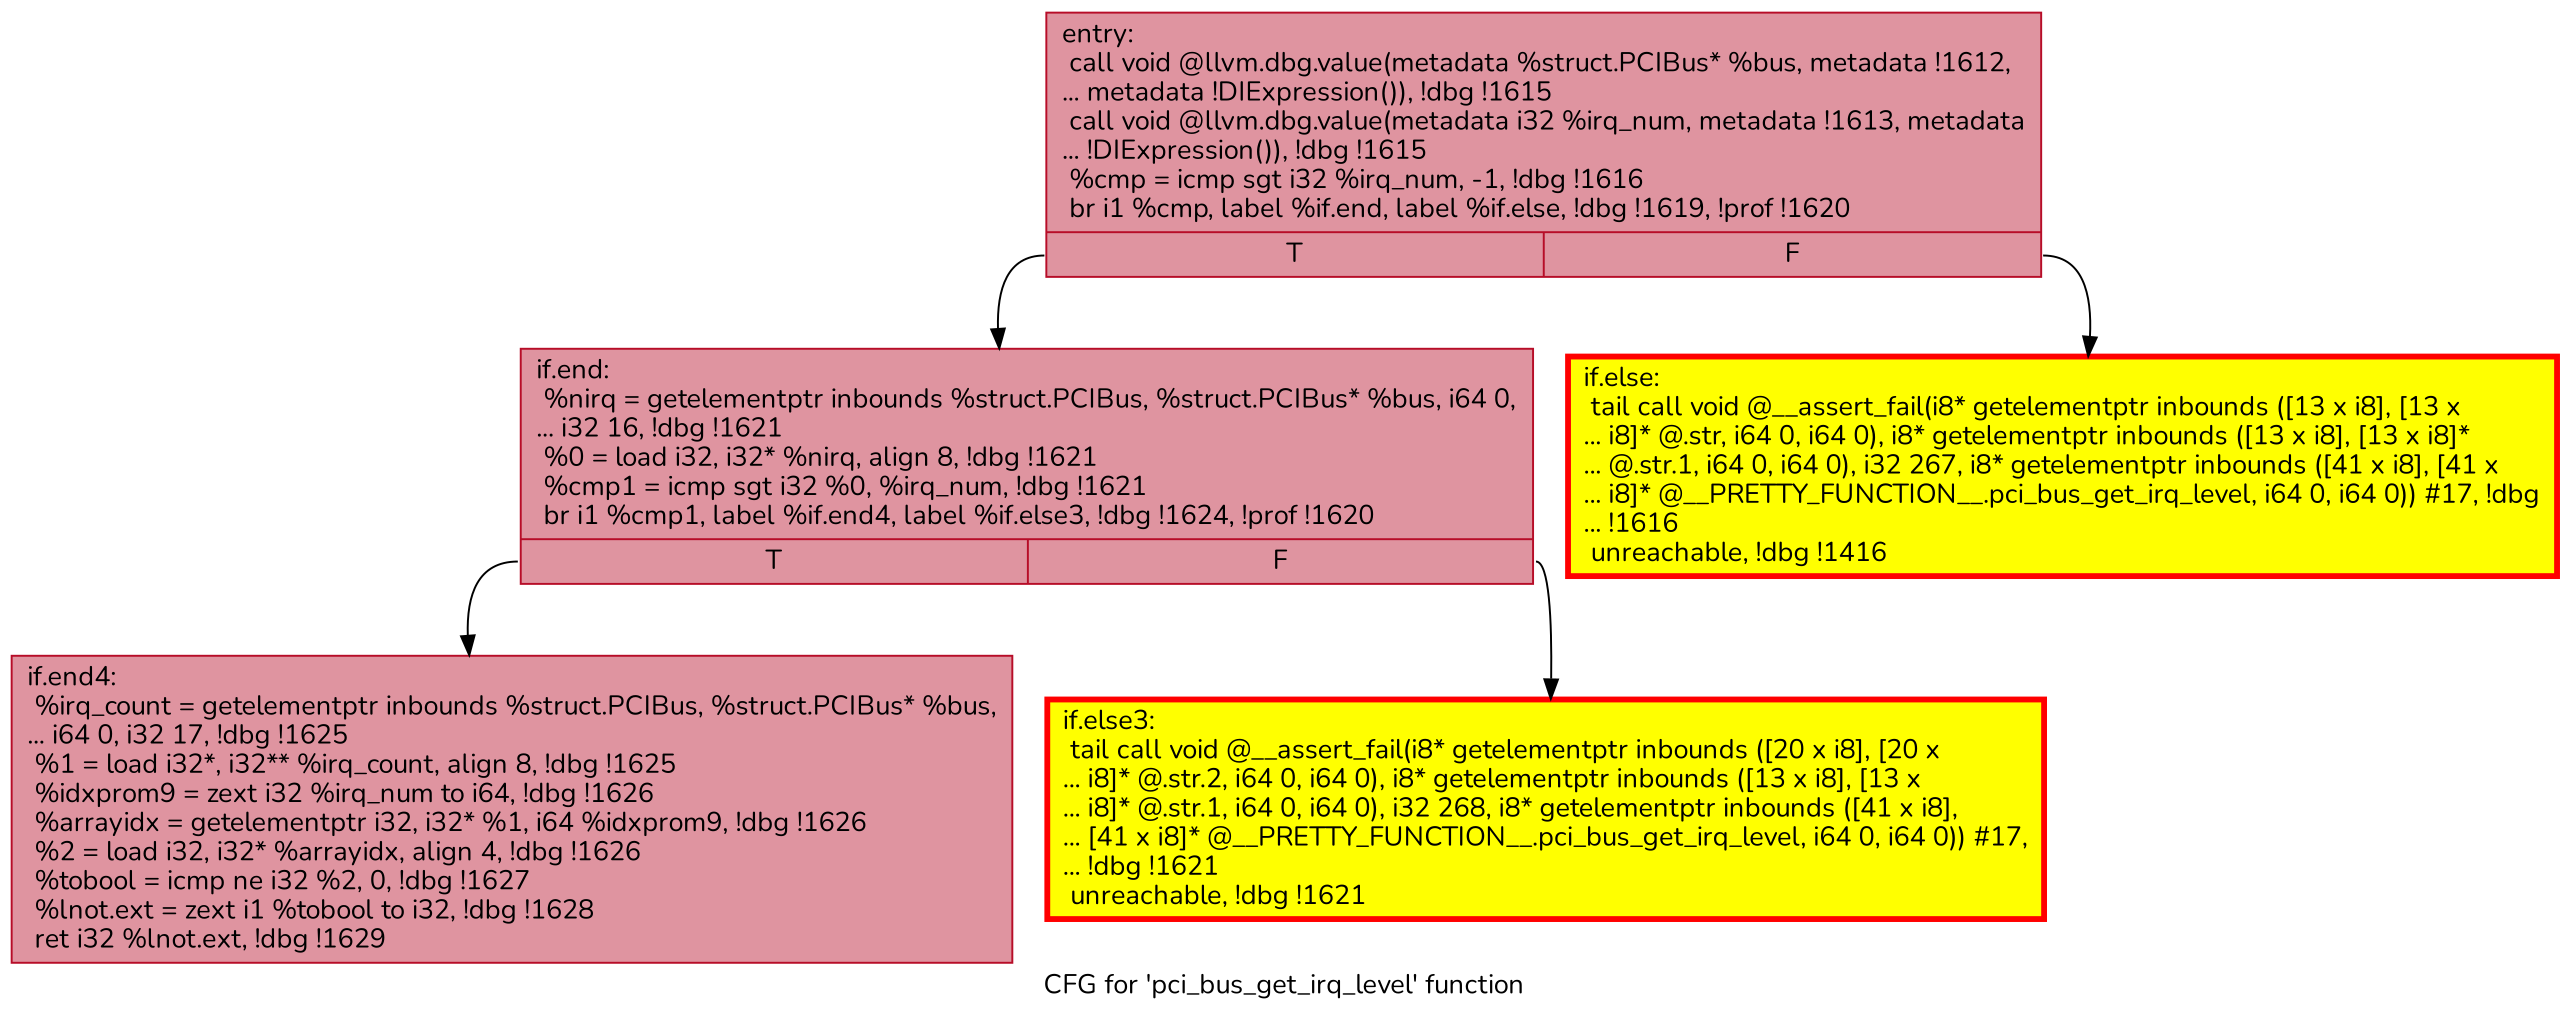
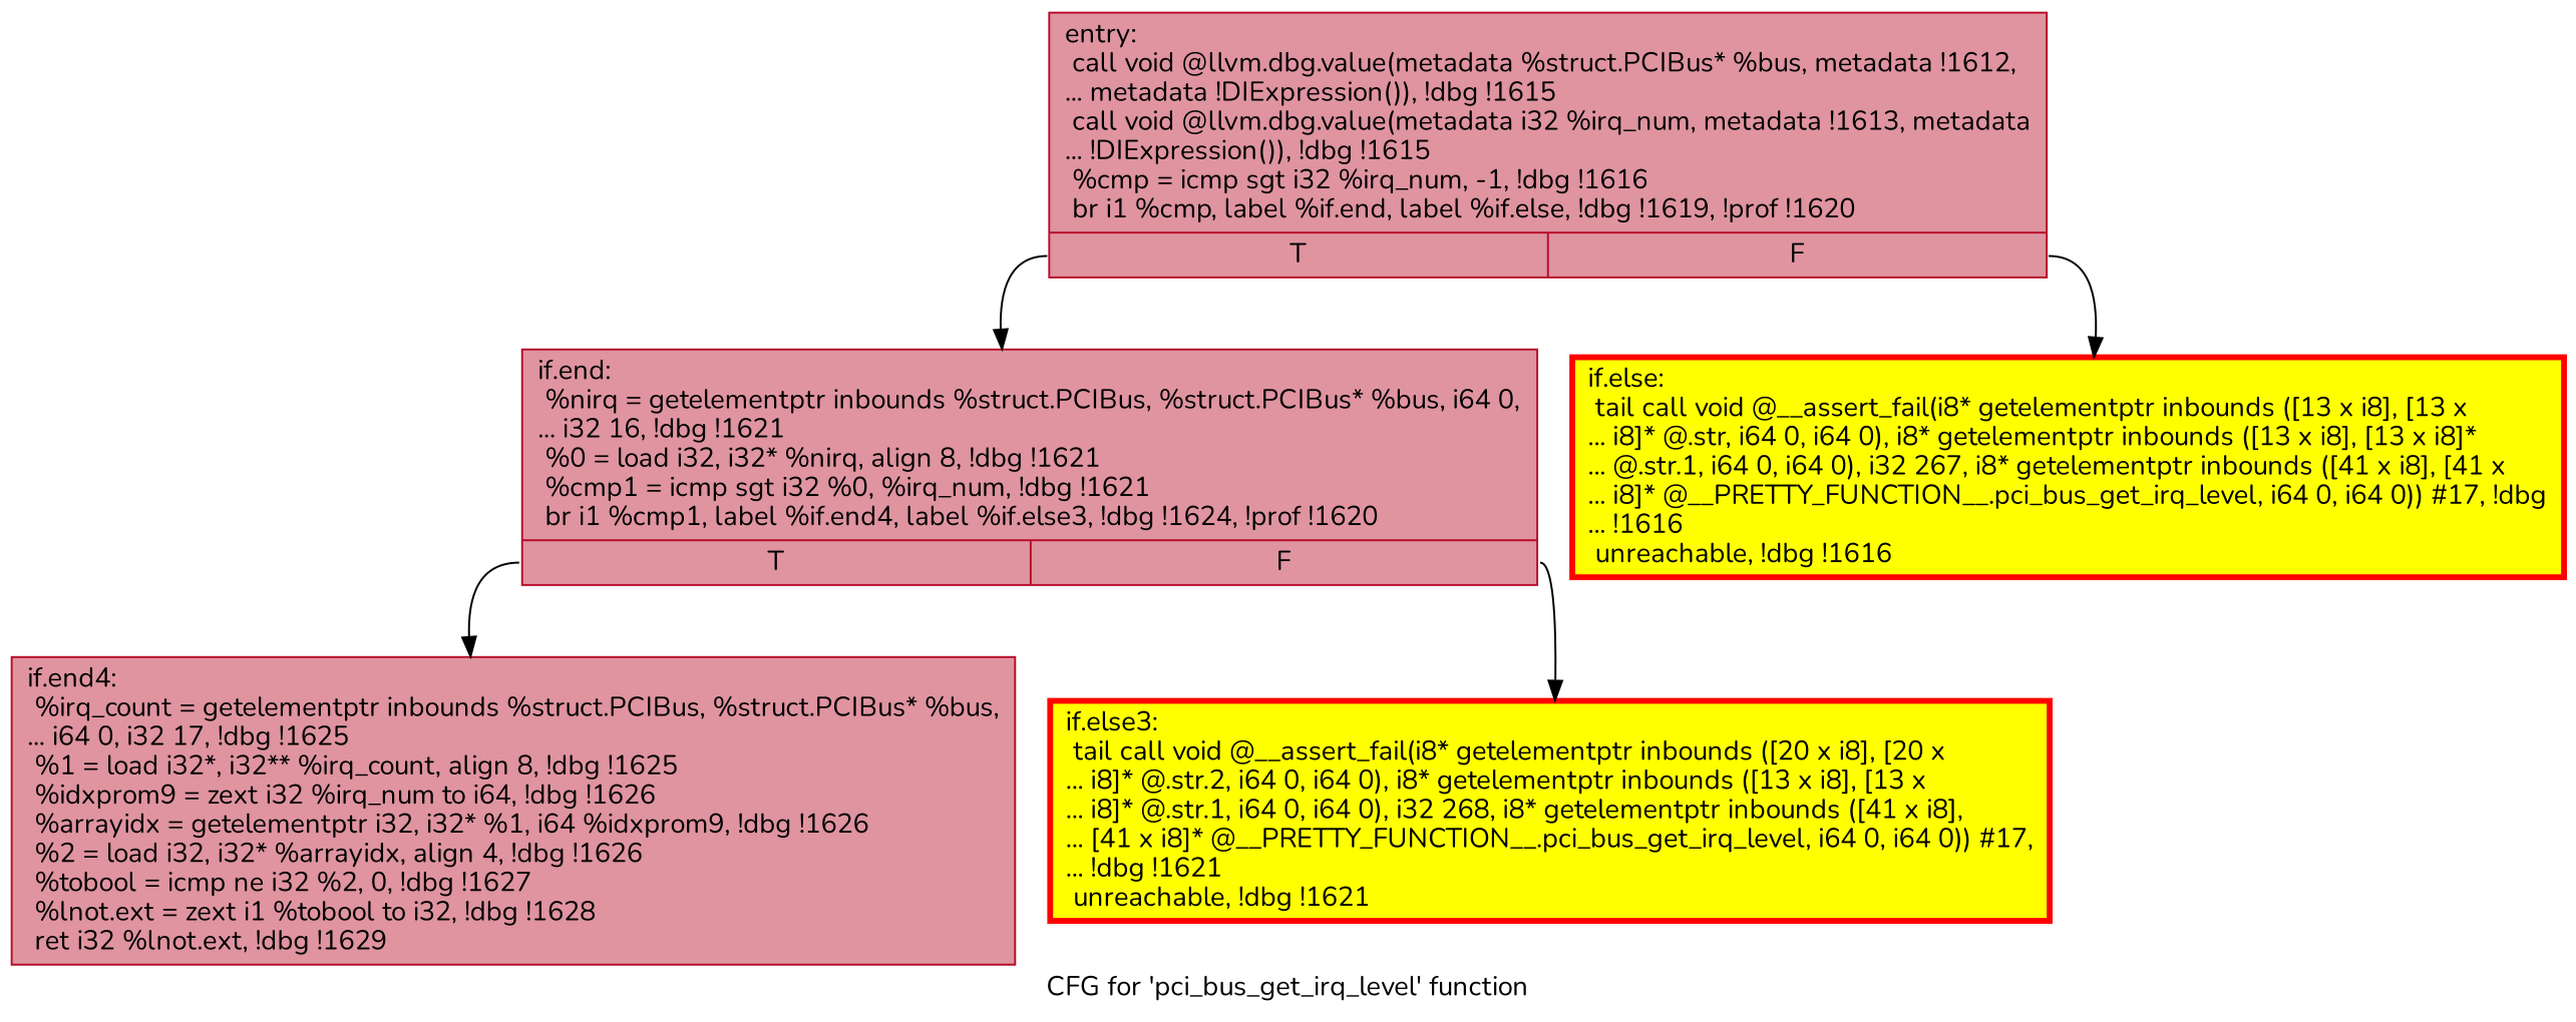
  digraph {
    label="CFG for 'pci_bus_get_irq_level' function"
    fontname=Nunito
    node [color="#b70d28ff" fillcolor="#b70d2870" shape=record style=filled fontname=Nunito]
    edge [tailport=s0 fontname=Nunito]
    n1 [label="{entry:\l  call void @llvm.dbg.value(metadata %struct.PCIBus* %bus, metadata !1612,\l... metadata !DIExpression()), !dbg !1615\l  call void @llvm.dbg.value(metadata i32 %irq_num, metadata !1613, metadata\l... !DIExpression()), !dbg !1615\l  %cmp = icmp sgt i32 %irq_num, -1, !dbg !1616\l  br i1 %cmp, label %if.end, label %if.else, !dbg !1619, !prof !1620\l|{<s0>T|<s1>F}}"]
    n2 [label="{if.end:                                           \l  %nirq = getelementptr inbounds %struct.PCIBus, %struct.PCIBus* %bus, i64 0,\l... i32 16, !dbg !1621\l  %0 = load i32, i32* %nirq, align 8, !dbg !1621\l  %cmp1 = icmp sgt i32 %0, %irq_num, !dbg !1621\l  br i1 %cmp1, label %if.end4, label %if.else3, !dbg !1624, !prof !1620\l|{<s0>T|<s1>F}}"]
-   n3 [color=red fillcolor=yellow label="{if.else:                                          \l  tail call void @__assert_fail(i8* getelementptr inbounds ([13 x i8], [13 x\l... i8]* @.str, i64 0, i64 0), i8* getelementptr inbounds ([13 x i8], [13 x i8]*\l... @.str.1, i64 0, i64 0), i32 267, i8* getelementptr inbounds ([41 x i8], [41 x\l... i8]* @__PRETTY_FUNCTION__.pci_bus_get_irq_level, i64 0, i64 0)) #17, !dbg\l... !1616\l  unreachable, !dbg !1416\l}" penwidth=3.0]
+   n3 [color=red fillcolor=yellow label="{if.else:                                          \l  tail call void @__assert_fail(i8* getelementptr inbounds ([13 x i8], [13 x\l... i8]* @.str, i64 0, i64 0), i8* getelementptr inbounds ([13 x i8], [13 x i8]*\l... @.str.1, i64 0, i64 0), i32 267, i8* getelementptr inbounds ([41 x i8], [41 x\l... i8]* @__PRETTY_FUNCTION__.pci_bus_get_irq_level, i64 0, i64 0)) #17, !dbg\l... !1616\l  unreachable, !dbg !1616\l}" penwidth=3.0]
    n4 [label="{if.end4:                                          \l  %irq_count = getelementptr inbounds %struct.PCIBus, %struct.PCIBus* %bus,\l... i64 0, i32 17, !dbg !1625\l  %1 = load i32*, i32** %irq_count, align 8, !dbg !1625\l  %idxprom9 = zext i32 %irq_num to i64, !dbg !1626\l  %arrayidx = getelementptr i32, i32* %1, i64 %idxprom9, !dbg !1626\l  %2 = load i32, i32* %arrayidx, align 4, !dbg !1626\l  %tobool = icmp ne i32 %2, 0, !dbg !1627\l  %lnot.ext = zext i1 %tobool to i32, !dbg !1628\l  ret i32 %lnot.ext, !dbg !1629\l}"]
    n5 [color=red fillcolor=yellow label="{if.else3:                                         \l  tail call void @__assert_fail(i8* getelementptr inbounds ([20 x i8], [20 x\l... i8]* @.str.2, i64 0, i64 0), i8* getelementptr inbounds ([13 x i8], [13 x\l... i8]* @.str.1, i64 0, i64 0), i32 268, i8* getelementptr inbounds ([41 x i8],\l... [41 x i8]* @__PRETTY_FUNCTION__.pci_bus_get_irq_level, i64 0, i64 0)) #17,\l... !dbg !1621\l  unreachable, !dbg !1621\l}" penwidth=3.0]
    n1 -> n2
    n1 -> n3 [tailport=s1]
    n2 -> n4
    n2 -> n5 [tailport=s1]
  }
